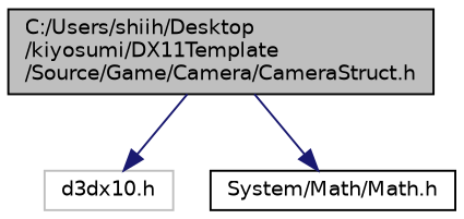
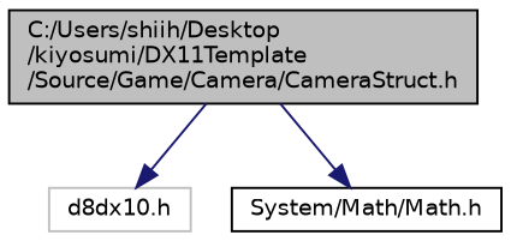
  digraph {
    node [color=black fillcolor=white fontname=Helvetica fontsize=10 shape=record style=filled]
    edge [color=midnightblue fontname=Helvetica fontsize=10 labelfontname=Helvetica labelfontsize=10 style=solid]
    n1 [fillcolor=grey75 fontcolor=black height=0.2 label="C:/Users/shiih/Desktop\l/kiyosumi/DX11Template\l/Source/Game/Camera/CameraStruct.h" width=0.4]
-   n2 [color=grey75 height=0.2 label="d3dx10.h" width=0.4]
+   n2 [color=grey75 height=0.2 label="d8dx10.h" width=0.4]
    n3 [height=0.2 label="System/Math/Math.h" width=0.4]
    n1 -> n2
    n1 -> n3
  }
